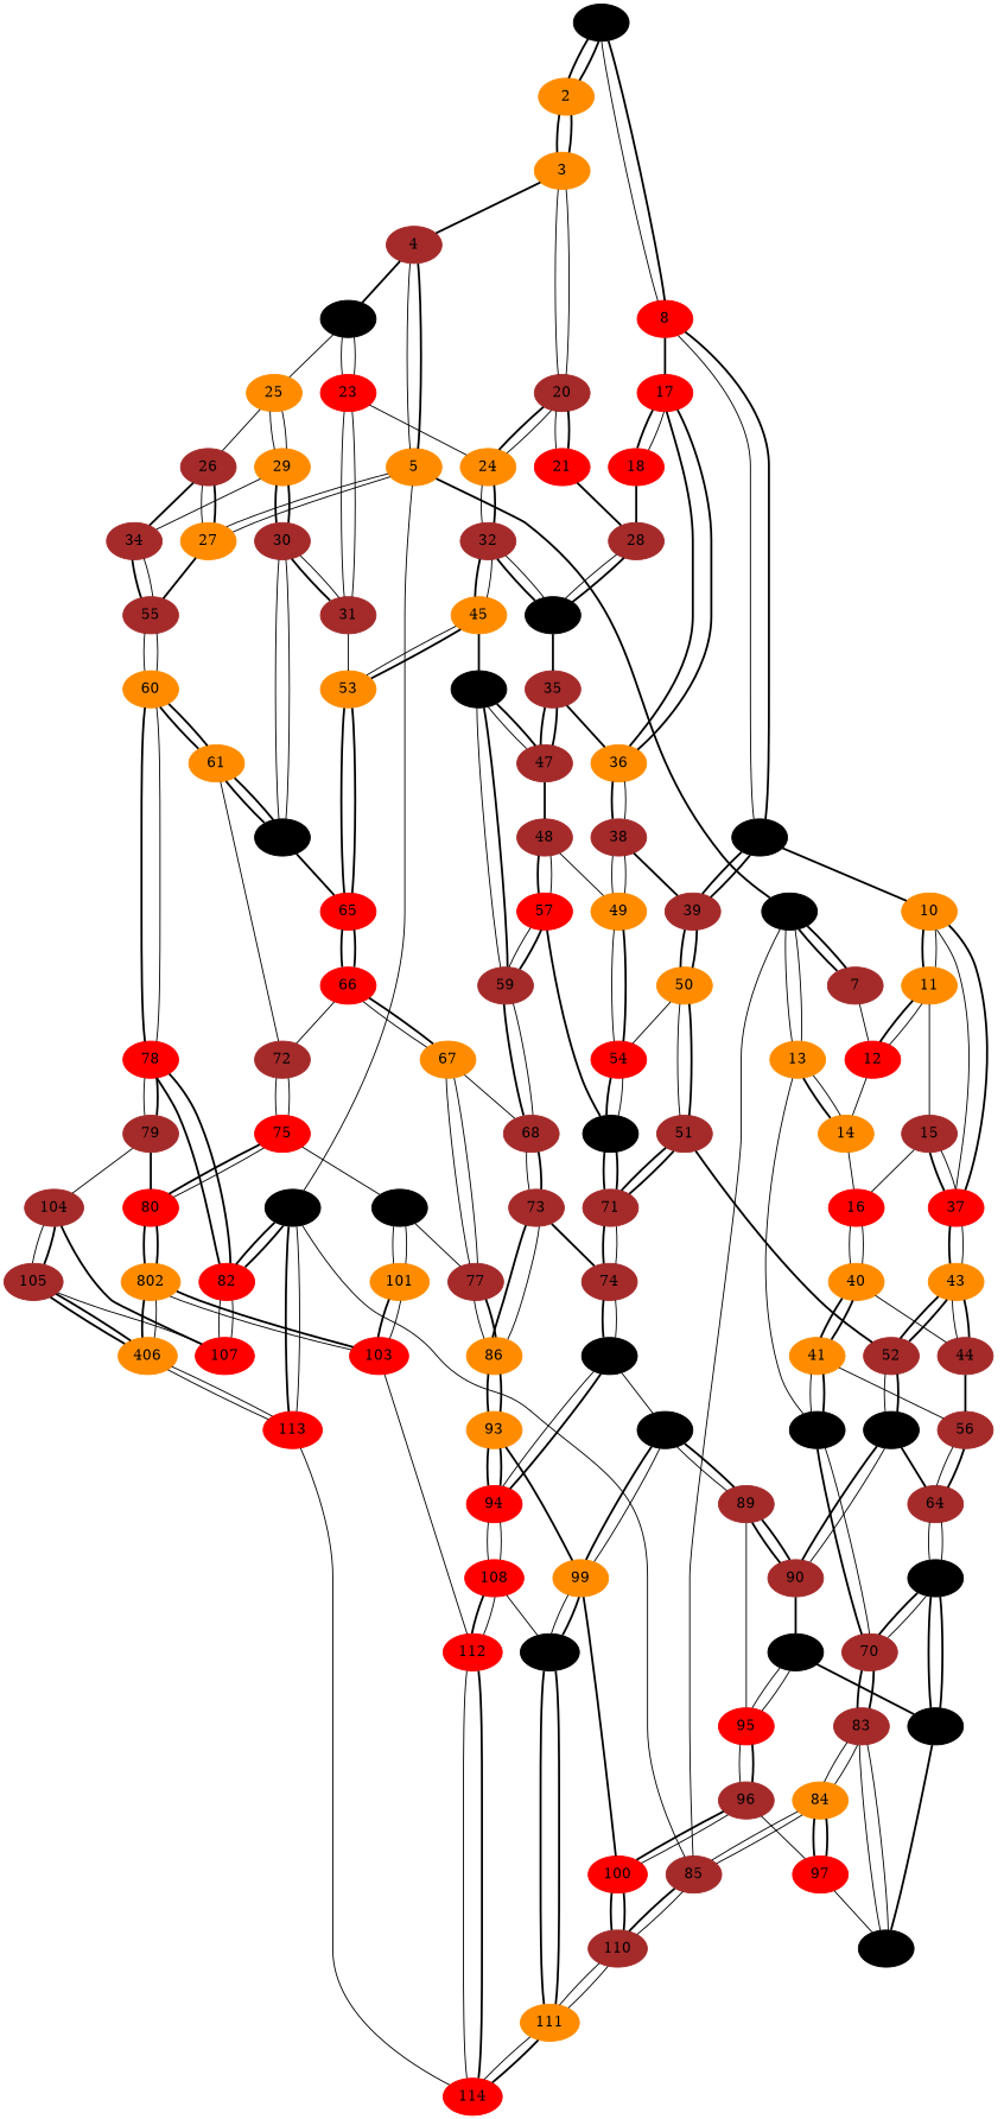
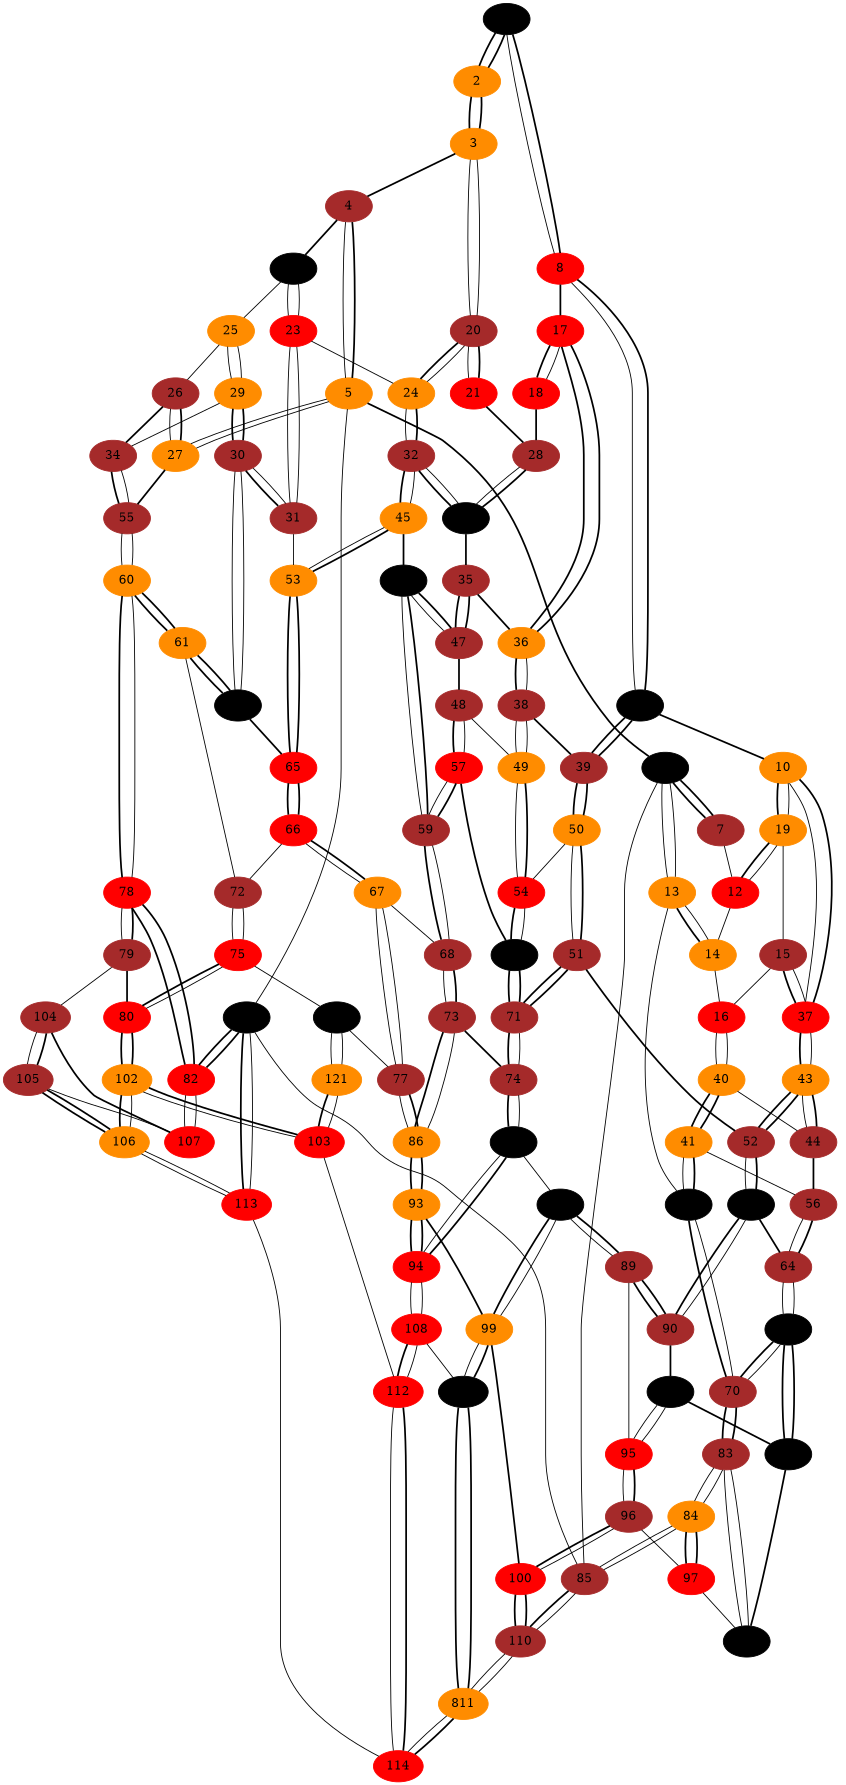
  graph {
    fontname="DejaVu Serif"
    node [color=brown fontname="DejaVu Serif" style=filled]
    edge [fontname="DejaVu Serif" style=bold]
    1 [color=black]
    2 [color=darkorange]
    8 [color=red]
    3 [color=darkorange]
    9 [color=black]
    17 [color=red]
    4
    20
    5 [color=darkorange]
    22 [color=black]
    21 [color=red]
    24 [color=darkorange]
    6 [color=black]
    27 [color=darkorange]
    81 [color=black]
    23 [color=red]
    25 [color=darkorange]
    7
    13 [color=darkorange]
    85
    55
    82 [color=red]
    113 [color=red]
    12 [color=red]
    14 [color=darkorange]
    42 [color=black]
    110
    10 [color=darkorange]
    39
    18 [color=red]
    36 [color=darkorange]
-   11 [color=darkorange]
+   11 [color=darkorange label=19]
    37 [color=red]
    50 [color=darkorange]
    15
    43 [color=darkorange]
    16 [color=red]
    70
    40 [color=darkorange]
    41 [color=darkorange]
    44
    28
    38
    33 [color=black]
    32
    31
    26
    29 [color=darkorange]
    53 [color=darkorange]
    45 [color=darkorange]
    34
    30
    60 [color=darkorange]
    35
    62 [color=black]
    65 [color=red]
    46 [color=black]
    47
    48
    49 [color=darkorange]
    52
    54 [color=red]
    51
    56
    64
    83
    63 [color=black]
    59
    68
    57 [color=red]
    58 [color=black]
    71
    74
    90
    66 [color=red]
    61 [color=darkorange]
    78 [color=red]
    69 [color=black]
    73
    72
    79
    75 [color=red]
    91 [color=black]
    92 [color=black]
    67 [color=darkorange]
    77
    86 [color=darkorange]
    98 [color=black]
    84 [color=darkorange]
    87 [color=black]
    76 [color=black]
    80 [color=red]
    93 [color=darkorange]
    88 [color=black]
    94 [color=red]
-   101 [color=darkorange]
-   102 [color=darkorange label=802]
+   101 [color=darkorange label=121]
+   102 [color=darkorange]
    103 [color=red]
    104
    107 [color=red]
    105
-   106 [color=darkorange label=406]
+   106 [color=darkorange]
    114 [color=red]
    97 [color=red]
-   111 [color=darkorange]
+   111 [color=darkorange label=811]
    99 [color=darkorange]
    89
    108 [color=red]
    95 [color=red]
    100 [color=red]
    109 [color=black]
    96
    112 [color=red]
    1 -- 2
    1 -- 2
    1 -- 8 [style=solid]
    1 -- 8
    2 -- 3
    2 -- 3
    8 -- 9 [style=solid]
    8 -- 9
    8 -- 17
    3 -- 4
    3 -- 20 [style=solid]
    3 -- 20 [style=solid]
    9 -- 10
    9 -- 39
    9 -- 39
    17 -- 18
    17 -- 18 [style=solid]
    17 -- 36
    17 -- 36
    4 -- 5 [style=solid]
    4 -- 5
    4 -- 22
    20 -- 21 [style=solid]
    20 -- 21
    20 -- 24
    20 -- 24 [style=solid]
    5 -- 6
    5 -- 27 [style=solid]
    5 -- 27 [style=solid]
    5 -- 81 [style=solid]
    22 -- 23 [style=solid]
    22 -- 23 [style=solid]
    22 -- 25 [style=solid]
    21 -- 28
    24 -- 32 [style=solid]
    24 -- 32
    6 -- 7
    6 -- 7
    6 -- 13 [style=solid]
    6 -- 13 [style=solid]
    6 -- 85 [style=solid]
    27 -- 55
    81 -- 85 [style=solid]
    81 -- 82
    81 -- 82
    81 -- 113
    81 -- 113 [style=solid]
    23 -- 24 [style=solid]
    23 -- 31 [style=solid]
    23 -- 31 [style=solid]
    25 -- 26 [style=solid]
    25 -- 29 [style=solid]
    25 -- 29 [style=solid]
    7 -- 12 [style=solid]
    13 -- 14
    13 -- 14 [style=solid]
    13 -- 42 [style=solid]
    85 -- 110
    85 -- 110 [style=solid]
    55 -- 60 [style=solid]
    55 -- 60 [style=solid]
    82 -- 107 [style=solid]
    82 -- 107 [style=solid]
    113 -- 114 [style=solid]
    12 -- 14 [style=solid]
    14 -- 16 [style=solid]
    42 -- 70
    42 -- 70 [style=solid]
    110 -- 111 [style=solid]
    110 -- 111 [style=solid]
    10 -- 11
    10 -- 11 [style=solid]
    10 -- 37 [style=solid]
    10 -- 37
    39 -- 50
    39 -- 50
    18 -- 28
    36 -- 38
    36 -- 38 [style=solid]
    11 -- 12
    11 -- 12 [style=solid]
    11 -- 15 [style=solid]
    37 -- 43
    37 -- 43 [style=solid]
    50 -- 54 [style=solid]
    50 -- 51 [style=solid]
    50 -- 51
    15 -- 37
    15 -- 37 [style=solid]
    15 -- 16 [style=solid]
    43 -- 44 [style=solid]
    43 -- 44
    43 -- 52
    43 -- 52
    16 -- 40 [style=solid]
    16 -- 40 [style=solid]
    70 -- 83
    70 -- 83
    40 -- 41
    40 -- 41
    40 -- 44 [style=solid]
    41 -- 42 [style=solid]
    41 -- 42
    41 -- 56 [style=solid]
    44 -- 56
    28 -- 33 [style=solid]
    28 -- 33
    38 -- 39
    38 -- 49 [style=solid]
    38 -- 49 [style=solid]
    33 -- 35
    32 -- 33
    32 -- 33 [style=solid]
    32 -- 45
    32 -- 45 [style=solid]
    31 -- 53 [style=solid]
    26 -- 27 [style=solid]
    26 -- 27
    26 -- 34
    29 -- 34 [style=solid]
    29 -- 30
    29 -- 30
    53 -- 65
    53 -- 65
    45 -- 53 [style=solid]
    45 -- 53
    45 -- 46
    34 -- 55
    34 -- 55 [style=solid]
    30 -- 31
    30 -- 31 [style=solid]
    30 -- 62 [style=solid]
    30 -- 62 [style=solid]
    60 -- 61
    60 -- 61
    60 -- 78
    60 -- 78 [style=solid]
    35 -- 36
    35 -- 47
    35 -- 47
    62 -- 65
    65 -- 66
    65 -- 66
    46 -- 47 [style=solid]
    46 -- 47
    46 -- 59 [style=solid]
    46 -- 59
    47 -- 48
    48 -- 49 [style=solid]
    48 -- 57
    48 -- 57 [style=solid]
    49 -- 54 [style=solid]
    49 -- 54
    52 -- 63 [style=solid]
    52 -- 63
    54 -- 58
    54 -- 58 [style=solid]
    51 -- 52
    51 -- 71
    51 -- 71
    56 -- 64 [style=solid]
    56 -- 64
    64 -- 69 [style=solid]
    64 -- 69 [style=solid]
    83 -- 98 [style=solid]
    83 -- 98 [style=solid]
    83 -- 84 [style=solid]
    83 -- 84 [style=solid]
    63 -- 64
    63 -- 90
    63 -- 90 [style=solid]
    59 -- 68
    59 -- 68 [style=solid]
    68 -- 73 [style=solid]
    68 -- 73
    57 -- 59 [style=solid]
    57 -- 59
    57 -- 58
    58 -- 71
    58 -- 71
    71 -- 74
    71 -- 74 [style=solid]
    74 -- 87
    74 -- 87 [style=solid]
    90 -- 91
    66 -- 72 [style=solid]
    66 -- 67 [style=solid]
    66 -- 67
    61 -- 62
    61 -- 62
    61 -- 72 [style=solid]
    78 -- 82
    78 -- 82
    78 -- 79 [style=solid]
    78 -- 79
    69 -- 70
    69 -- 70 [style=solid]
    69 -- 92
    69 -- 92
    73 -- 74
    73 -- 86
    73 -- 86 [style=solid]
    72 -- 75 [style=solid]
    72 -- 75 [style=solid]
    79 -- 80
    79 -- 104 [style=solid]
    75 -- 76 [style=solid]
    75 -- 80
    75 -- 80 [style=solid]
    91 -- 92
    91 -- 95 [style=solid]
    91 -- 95 [style=solid]
    92 -- 98
    67 -- 68 [style=solid]
    67 -- 77 [style=solid]
    67 -- 77 [style=solid]
    77 -- 86 [style=solid]
    77 -- 86
    86 -- 93
    86 -- 93
    84 -- 85 [style=solid]
    84 -- 85 [style=solid]
    84 -- 97
    84 -- 97
    87 -- 88 [style=solid]
    87 -- 94 [style=solid]
    87 -- 94
    76 -- 77 [style=solid]
    76 -- 101 [style=solid]
    76 -- 101 [style=solid]
    80 -- 102
    80 -- 102
    93 -- 94
    93 -- 94
    93 -- 99
    88 -- 99
    88 -- 99 [style=solid]
    88 -- 89 [style=solid]
    88 -- 89
    94 -- 108 [style=solid]
    94 -- 108 [style=solid]
    101 -- 103
    101 -- 103 [style=solid]
    102 -- 103 [style=solid]
    102 -- 103
    102 -- 106
    102 -- 106 [style=solid]
    103 -- 112 [style=solid]
    104 -- 107
    104 -- 105 [style=solid]
    104 -- 105
    105 -- 107 [style=solid]
    105 -- 106
    105 -- 106
    106 -- 113 [style=solid]
    106 -- 113 [style=solid]
    97 -- 98 [style=solid]
    111 -- 114 [style=solid]
    111 -- 114
    99 -- 100
    99 -- 109 [style=solid]
    99 -- 109
    89 -- 90
    89 -- 90
    89 -- 95 [style=solid]
    108 -- 109 [style=solid]
    108 -- 112
    108 -- 112 [style=solid]
    95 -- 96 [style=solid]
    95 -- 96
    100 -- 110
    100 -- 110
    109 -- 111
    109 -- 111
    96 -- 97 [style=solid]
    96 -- 100
    96 -- 100 [style=solid]
    112 -- 114 [style=solid]
    112 -- 114
  }
